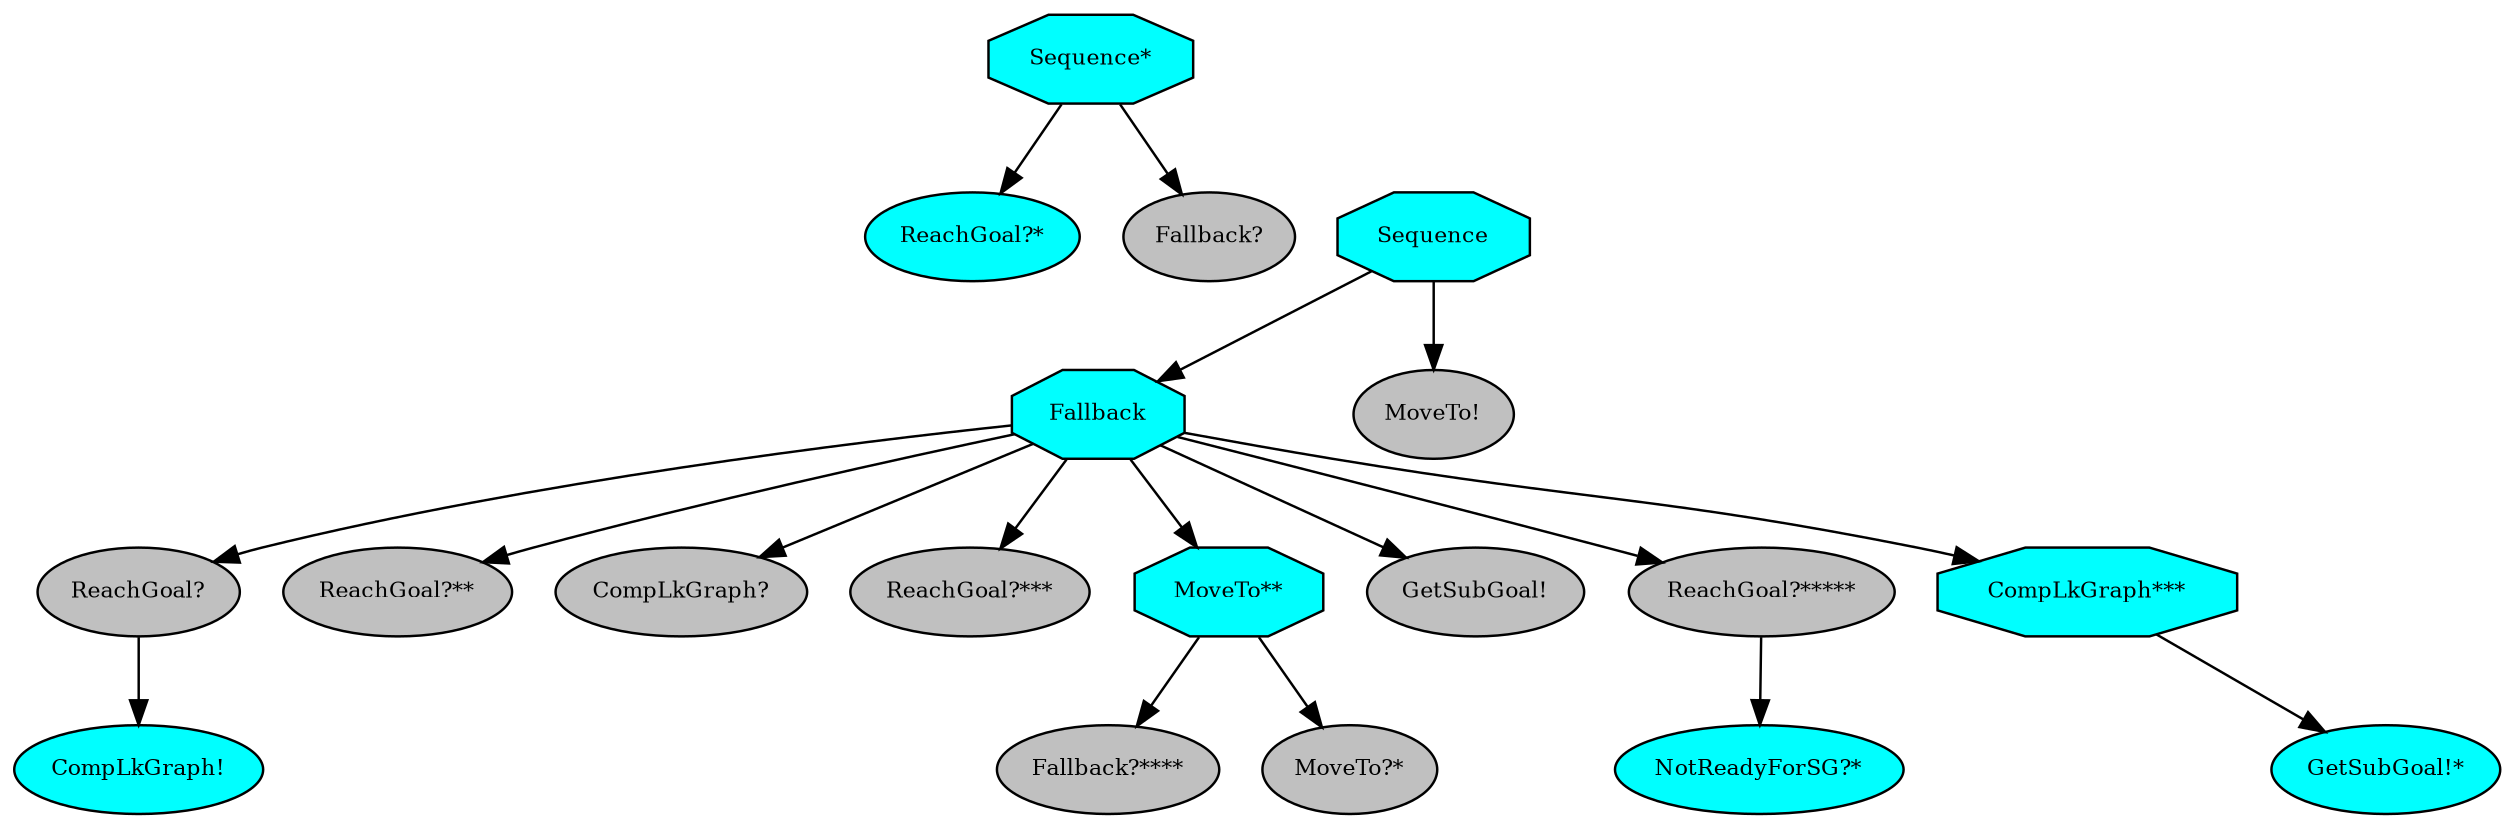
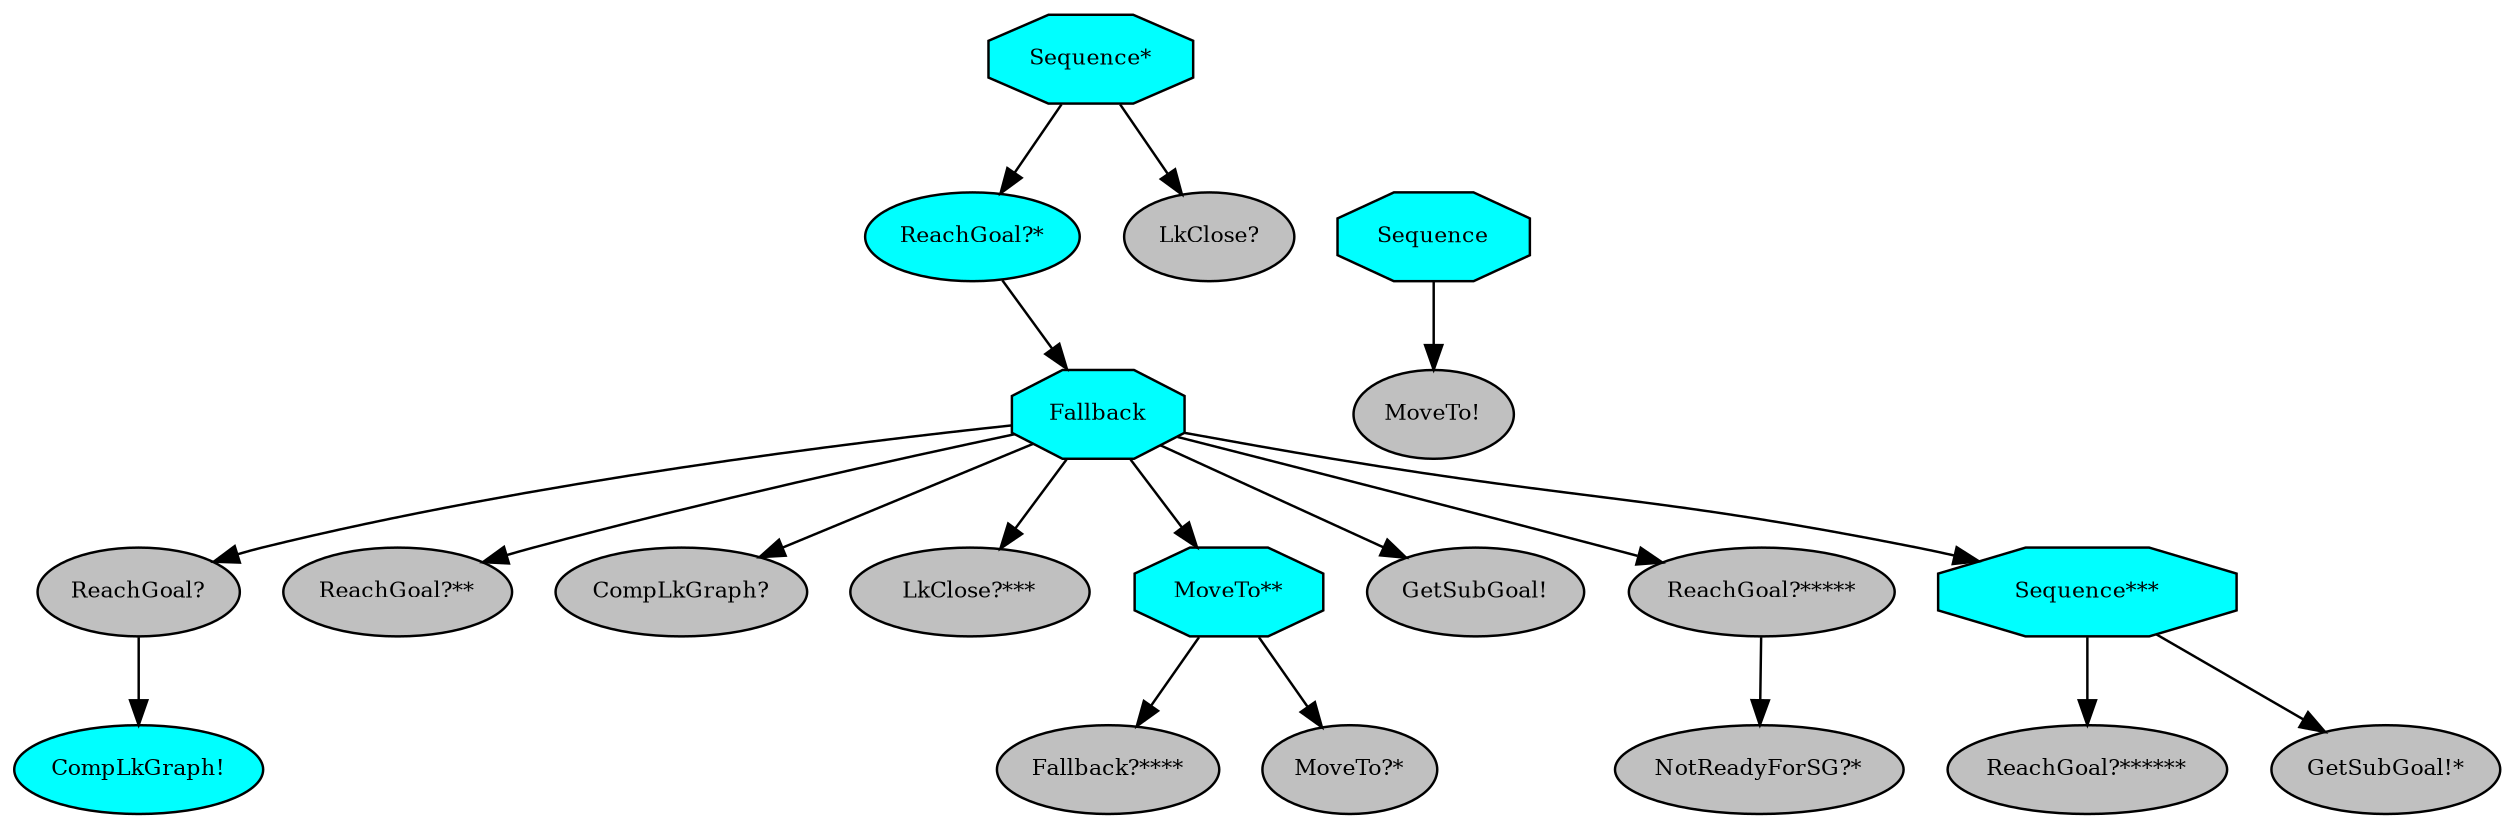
  digraph {
    fontname="times-roman"
    ordering=out
    node [fillcolor=gray fontcolor=black fontname="times-roman" fontsize=9 shape=ellipse style=filled]
    edge [fontname="times-roman"]
    n1 [fillcolor=cyan label=Sequence shape=octagon]
    n2 [fillcolor=cyan label=Fallback shape=octagon]
    n3 [label="MoveTo!"]
    n4 [label="ReachGoal?"]
    n5 [label="ReachGoal?**"]
    n6 [label="CompLkGraph?"]
-   n7 [label="ReachGoal?***"]
+   n7 [label="LkClose?***"]
    n8 [fillcolor=cyan label="MoveTo**" shape=octagon]
    n9 [label="GetSubGoal!"]
    n10 [label="ReachGoal?*****"]
-   n11 [fillcolor=cyan label="CompLkGraph***" shape=octagon]
+   n11 [fillcolor=cyan label="Sequence***" shape=octagon]
    n12 [fillcolor=cyan label="CompLkGraph!"]
    n13 [fillcolor=cyan label="Sequence*" shape=octagon]
    n14 [fillcolor=cyan label="ReachGoal?*"]
-   n15 [label="Fallback?"]
+   n15 [label="LkClose?"]
    n16 [label="Fallback?****"]
    n17 [label="MoveTo?*"]
-   n18 [fillcolor=cyan label="NotReadyForSG?*"]
-   n20 [fillcolor=cyan label="GetSubGoal!*"]
-   n1 -> n2
+   n18 [label="NotReadyForSG?*"]
+   n19 [label="ReachGoal?******"]
+   n20 [label="GetSubGoal!*"]
+   n14 -> n2
    n1 -> n3
    n2 -> n4
    n2 -> n5
    n2 -> n6
    n2 -> n7
    n2 -> n8
    n2 -> n9
    n2 -> n10
    n2 -> n11
    n4 -> n12
    n8 -> n16
    n8 -> n17
    n10 -> n18
+   n11 -> n19
    n11 -> n20
    n13 -> n14
    n13 -> n15
  }
